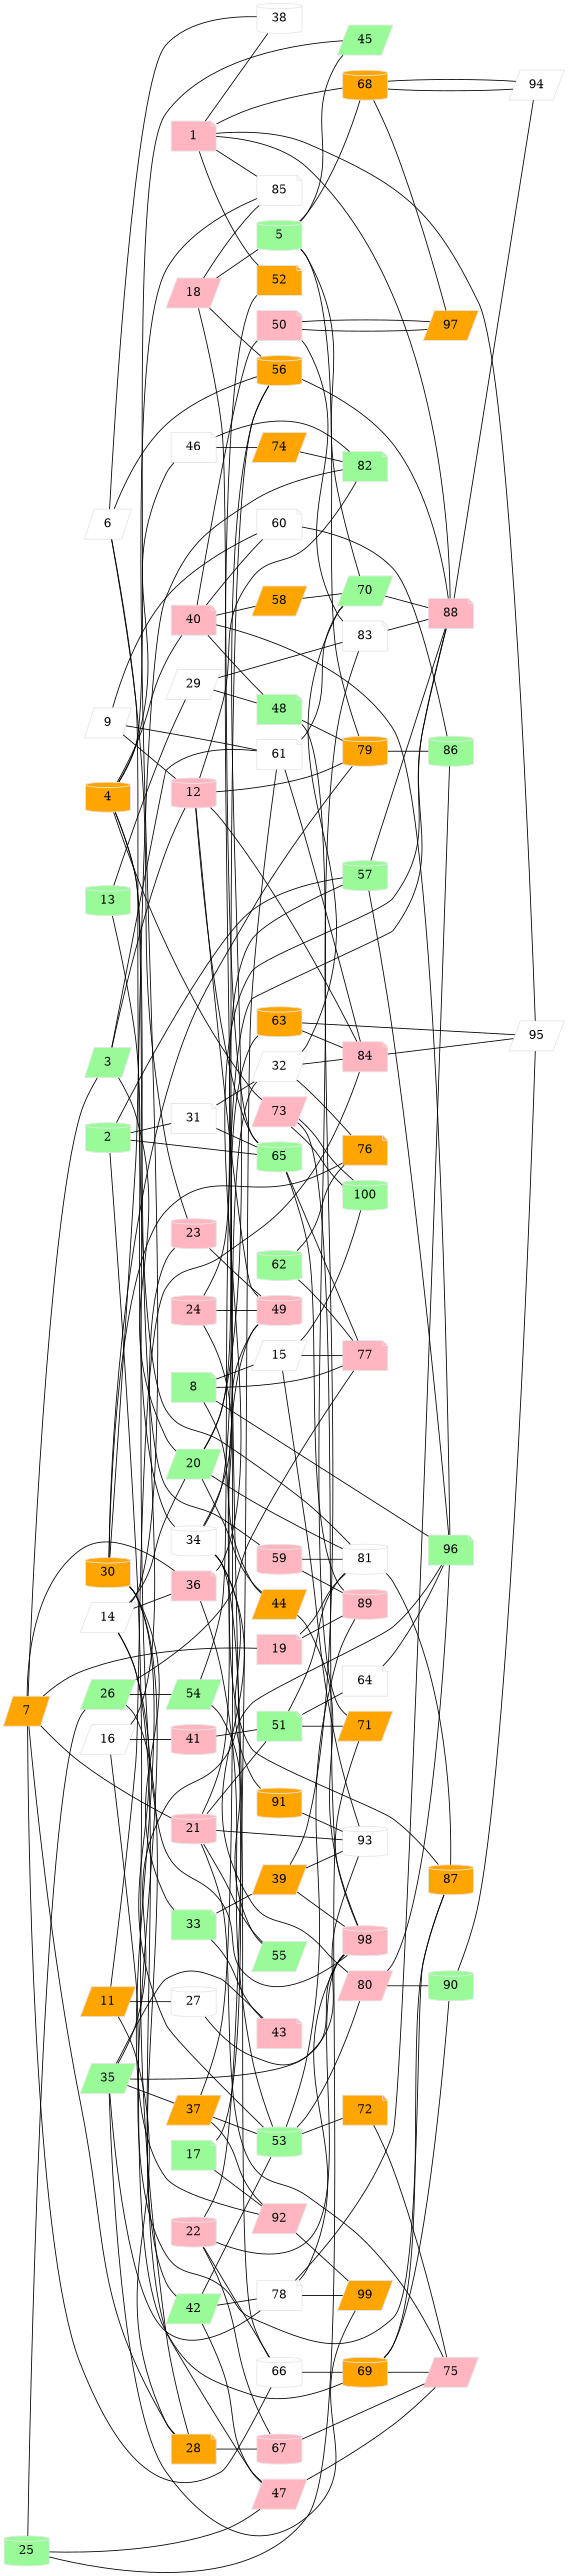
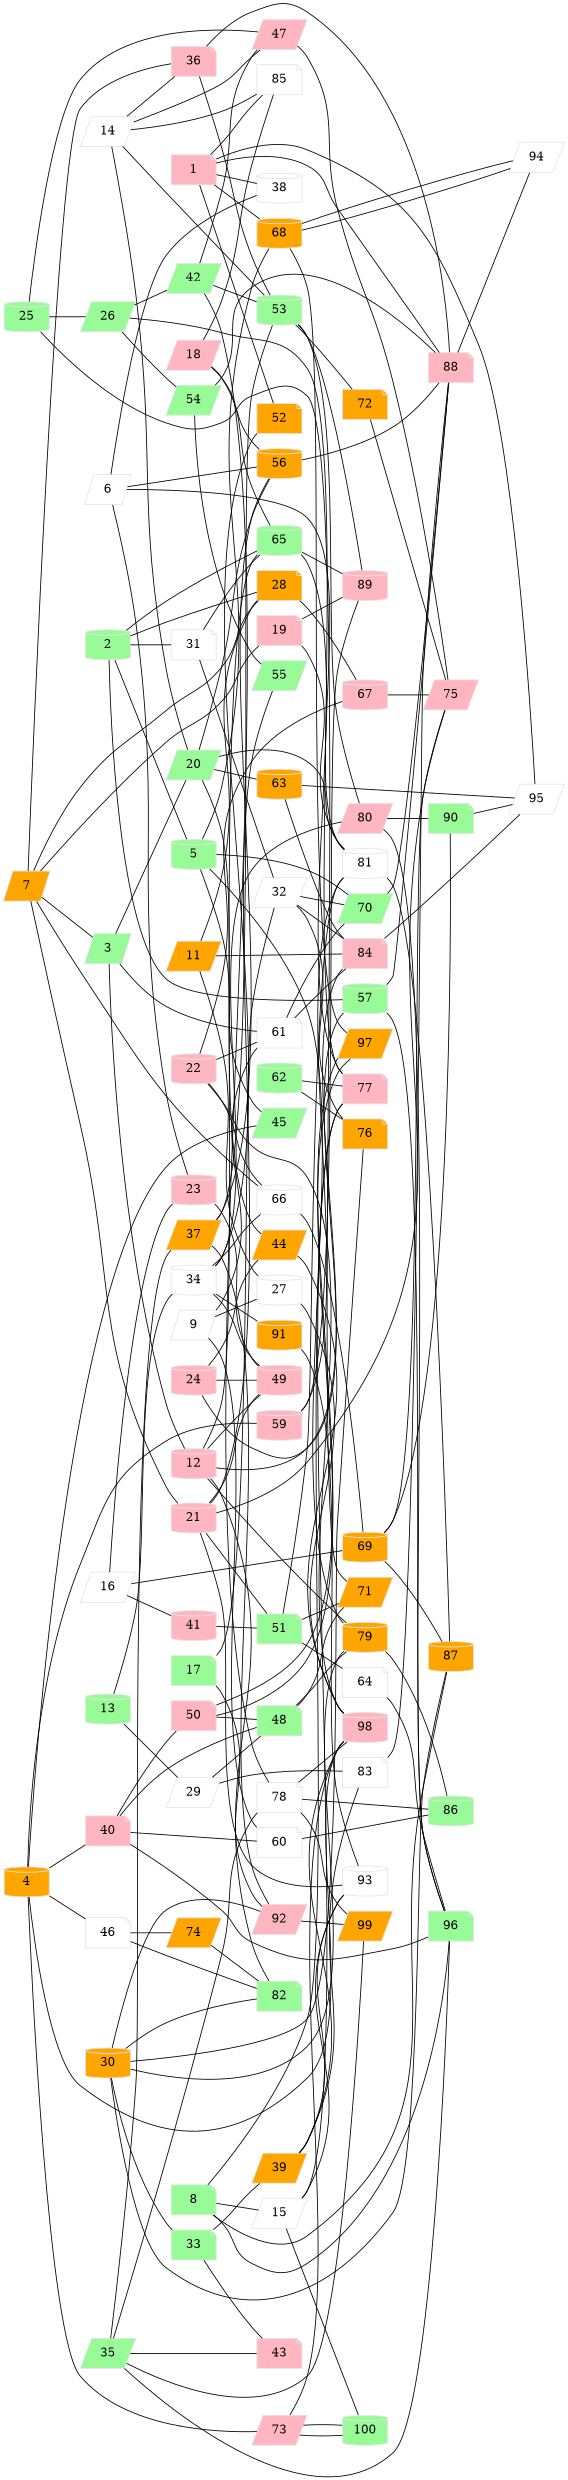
  graph {
    rankdir=LR
    node [color=gray90 fillcolor=palegreen shape=cylinder style=filled]
    1 [fillcolor=lightpink shape=note]
    38 [fillcolor=white]
    52 [fillcolor=orange shape=note]
    68 [fillcolor=orange]
    85 [fillcolor=white shape=note]
    88 [fillcolor=lightpink shape=note]
    95 [fillcolor=white shape=parallelogram]
    97 [fillcolor=orange shape=parallelogram]
    94 [fillcolor=white shape=parallelogram]
    2
    5
    28 [fillcolor=orange shape=note]
    31 [fillcolor=white shape=note]
    57
    65
    45 [shape=parallelogram]
    70 [shape=parallelogram]
    79 [fillcolor=orange]
    67 [fillcolor=lightpink]
    32 [fillcolor=white shape=parallelogram]
    96 [shape=note]
    77 [fillcolor=lightpink shape=note]
    89 [fillcolor=lightpink]
    3 [shape=parallelogram]
    12 [fillcolor=lightpink]
    20 [shape=parallelogram]
    61 [fillcolor=white shape=note]
    84 [fillcolor=lightpink shape=note]
    49 [fillcolor=lightpink]
    82 [shape=note]
    56 [fillcolor=orange]
    81 [fillcolor=white]
    44 [fillcolor=orange shape=parallelogram]
    63 [fillcolor=orange]
    4 [fillcolor=orange]
    40 [fillcolor=lightpink shape=note]
    46 [fillcolor=white shape=note]
    59 [fillcolor=lightpink]
    73 [fillcolor=lightpink shape=parallelogram]
    98 [fillcolor=lightpink]
    60 [fillcolor=white shape=note]
    48 [shape=note]
    50 [fillcolor=lightpink shape=note]
-   58 [fillcolor=orange shape=parallelogram]
    74 [fillcolor=orange shape=parallelogram]
    100
    86
    6 [fillcolor=white shape=parallelogram]
    23 [fillcolor=lightpink]
    87 [fillcolor=orange]
    7 [fillcolor=orange shape=parallelogram]
    19 [fillcolor=lightpink shape=note]
    21 [fillcolor=lightpink]
    36 [fillcolor=lightpink shape=note]
    66 [fillcolor=white]
    16 [fillcolor=white shape=parallelogram]
    41 [fillcolor=lightpink]
    69 [fillcolor=orange]
    93 [fillcolor=white]
    51 [shape=note]
    55 [shape=parallelogram]
    75 [fillcolor=lightpink shape=parallelogram]
    53
    8 [shape=note]
    15 [fillcolor=white shape=parallelogram]
    9 [fillcolor=white shape=parallelogram]
    27 [fillcolor=white]
    99 [fillcolor=orange shape=parallelogram]
    11 [fillcolor=orange shape=parallelogram]
    13
    29 [fillcolor=white shape=parallelogram]
    34 [fillcolor=white]
    83 [fillcolor=white shape=note]
    80 [fillcolor=lightpink shape=parallelogram]
    91 [fillcolor=orange]
    14 [fillcolor=white shape=parallelogram]
    47 [fillcolor=lightpink shape=parallelogram]
    72 [fillcolor=orange shape=note]
-   90
+   90 [shape=note]
    17 [shape=note]
    92 [fillcolor=lightpink shape=parallelogram]
    76 [fillcolor=orange shape=note]
    18 [fillcolor=lightpink shape=parallelogram]
    71 [fillcolor=orange shape=parallelogram]
    64 [fillcolor=white shape=note]
    22 [fillcolor=lightpink]
    24 [fillcolor=lightpink]
    25
    26 [shape=parallelogram]
    42 [shape=parallelogram]
    54 [shape=parallelogram]
    78 [fillcolor=white shape=note]
    30 [fillcolor=orange]
    33 [shape=note]
    39 [fillcolor=orange shape=parallelogram]
    43 [fillcolor=lightpink shape=note]
    35 [shape=parallelogram]
    37 [fillcolor=orange shape=parallelogram]
    62
    1 -- 38
    1 -- 52
    1 -- 68
    1 -- 85
    1 -- 88
    1 -- 95
    68 -- 97
    68 -- 94
    68 -- 94
    88 -- 94
-   18 -- 5
+   2 -- 5
    2 -- 28
    2 -- 31
    2 -- 57
    2 -- 65
    5 -- 68
    5 -- 45
    5 -- 70
    5 -- 79
    28 -- 67
    31 -- 65
    31 -- 32
    57 -- 88
    57 -- 96
    65 -- 77
    65 -- 89
    70 -- 88
    79 -- 86
    67 -- 75
    32 -- 70
    32 -- 84
    32 -- 76
    3 -- 12
    3 -- 20
    3 -- 61
    12 -- 65
    12 -- 79
    12 -- 84
    12 -- 49
    12 -- 82
    20 -- 56
    20 -- 81
    20 -- 44
    20 -- 63
    61 -- 70
    61 -- 84
    84 -- 95
    56 -- 88
    81 -- 87
    44 -- 98
    63 -- 95
    63 -- 84
    4 -- 45
    4 -- 40
    4 -- 46
    4 -- 59
    4 -- 73
    4 -- 98
    40 -- 96
    40 -- 60
    40 -- 48
    40 -- 50
-   40 -- 58
    46 -- 82
    46 -- 74
    59 -- 89
    59 -- 81
    73 -- 98
    73 -- 100
    73 -- 100
    60 -- 86
    48 -- 79
    48 -- 71
    50 -- 97
    50 -- 97
-   50 -- 83
-   58 -- 70
+   50 -- 48
    74 -- 82
    6 -- 38
    6 -- 56
    6 -- 81
    6 -- 23
    23 -- 49
    7 -- 28
    7 -- 3
    7 -- 19
    7 -- 21
    7 -- 36
    7 -- 66
    19 -- 89
    19 -- 81
    21 -- 49
    21 -- 93
    21 -- 51
    21 -- 55
    21 -- 75
    36 -- 88
    36 -- 53
    66 -- 69
    16 -- 23
    16 -- 41
    16 -- 69
    41 -- 51
    69 -- 87
    69 -- 75
    69 -- 90
    51 -- 81
    51 -- 71
    51 -- 64
    53 -- 89
    53 -- 80
    53 -- 72
    8 -- 96
    8 -- 77
    8 -- 87
    8 -- 15
    15 -- 77
    15 -- 100
    15 -- 93
    9 -- 61
    9 -- 60
-   9 -- 12
+   9 -- 27
    27 -- 98
    11 -- 28
    11 -- 84
    11 -- 27
    13 -- 29
    13 -- 34
    29 -- 48
    29 -- 83
    34 -- 52
    34 -- 49
    34 -- 66
    34 -- 80
    34 -- 91
    83 -- 88
    80 -- 96
    80 -- 90
    91 -- 93
    14 -- 85
    14 -- 20
    14 -- 36
    14 -- 53
    14 -- 47
    47 -- 75
    72 -- 75
    90 -- 95
    17 -- 32
    17 -- 92
    92 -- 99
    18 -- 85
    18 -- 65
    18 -- 56
    64 -- 96
    22 -- 67
    22 -- 61
    22 -- 98
    22 -- 66
    24 -- 57
    24 -- 49
    24 -- 44
    25 -- 47
    25 -- 71
    25 -- 26
    26 -- 77
    26 -- 42
    26 -- 54
    42 -- 53
    42 -- 47
    42 -- 78
    54 -- 88
    54 -- 55
    78 -- 98
    78 -- 86
    78 -- 99
    30 -- 79
    30 -- 82
    30 -- 87
    30 -- 92
    30 -- 76
    30 -- 33
    33 -- 39
    33 -- 43
    39 -- 98
    39 -- 93
    39 -- 83
    35 -- 96
-   35 -- 93
    35 -- 99
    35 -- 78
    35 -- 43
    35 -- 37
    37 -- 56
    37 -- 53
    37 -- 92
    62 -- 77
    62 -- 76
  }
